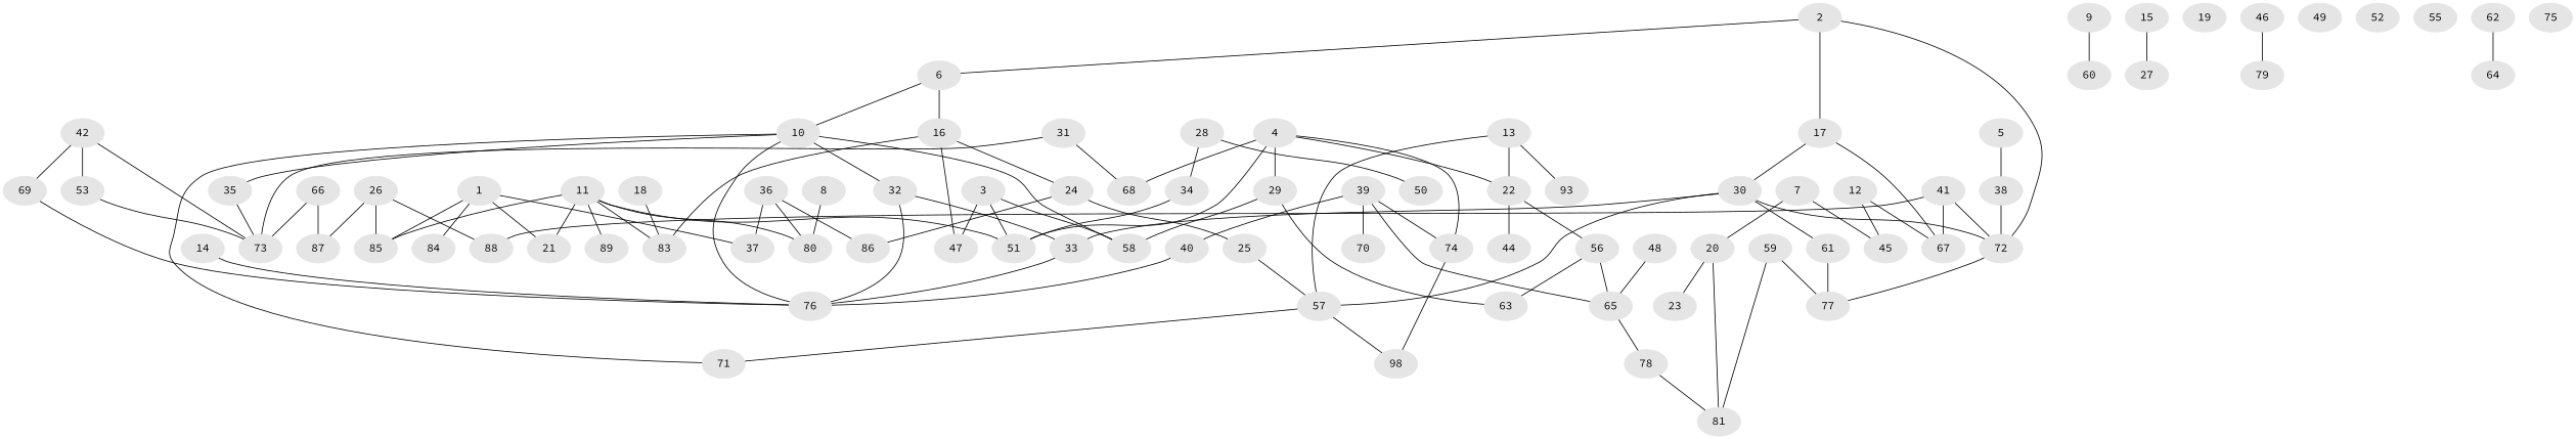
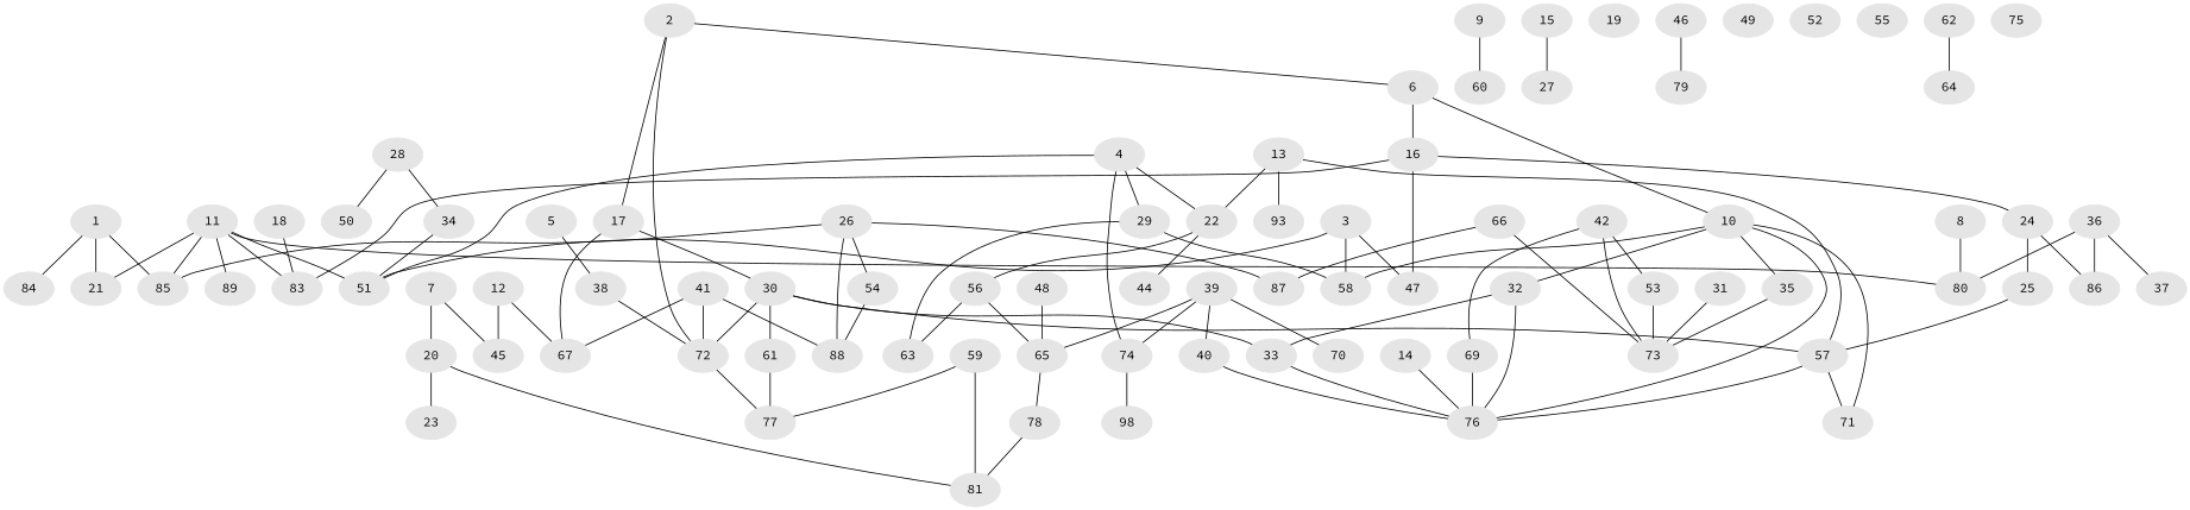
  graph {
    fontname="Source Code Pro"
    node [color=gray90 fontname="Source Code Pro" style=filled]
    edge [fontname="Source Code Pro"]
    1
    21
    37
    84
    85
    2
    6
    17
    72
    10
    16
    67
    30
    77
    3
    47
    51
    58
    4
    22
    29
-   68
    74
    44
    56
    63
    n27 [label=98]
    5
    38
    35
    32
    71
    76
    83
    24
    7
    20
    45
    23
    81
    73
    8
    80
    9
    60
    33
    11
    89
    12
    13
    n51 [label=93]
    57
    14
    15
    27
    61
    18
    19
    25
    86
    65
    26
+   54
    87
    88
    28
    34
    50
    31
    36
    39
    40
    70
    78
    41
    42
    53
    69
    46
    79
    48
    49
    52
    55
    59
    62
    64
    66
    75
    1 -- 21
-   1 -- 37
    1 -- 84
    1 -- 85
    2 -- 6
    2 -- 17
    2 -- 72
    6 -- 10
    6 -- 16
    17 -- 67
    17 -- 30
    72 -- 77
    10 -- 58
    10 -- 35
    10 -- 32
    10 -- 71
    10 -- 76
    16 -- 47
    16 -- 83
    16 -- 24
    30 -- 72
    30 -- 33
    30 -- 57
    30 -- 61
    3 -- 47
    3 -- 51
    3 -- 58
    4 -- 51
    4 -- 22
    4 -- 29
-   4 -- 68
    4 -- 74
    22 -- 44
    22 -- 56
    29 -- 58
    29 -- 63
    74 -- n27
    56 -- 63
    56 -- 65
    5 -- 38
    38 -- 72
    35 -- 73
    32 -- 76
    32 -- 33
    24 -- 25
    24 -- 86
    7 -- 20
    7 -- 45
    20 -- 23
    20 -- 81
    8 -- 80
    9 -- 60
    33 -- 76
    11 -- 21
    11 -- 85
    11 -- 51
    11 -- 83
    11 -- 80
    11 -- 89
    12 -- 67
    12 -- 45
    13 -- 22
    13 -- n51
    13 -- 57
-   57 -- n27
+   57 -- 76
    57 -- 71
    14 -- 76
    15 -- 27
    61 -- 77
    18 -- 83
    25 -- 57
    65 -- 78
    26 -- 85
+   26 -- 54
    26 -- 87
    26 -- 88
+   54 -- 88
    28 -- 34
    28 -- 50
    34 -- 51
-   31 -- 68
    31 -- 73
    36 -- 37
    36 -- 80
    36 -- 86
    39 -- 74
    39 -- 65
    39 -- 40
    39 -- 70
    40 -- 76
    78 -- 81
    41 -- 72
    41 -- 67
    41 -- 88
    42 -- 73
    42 -- 53
    42 -- 69
    53 -- 73
    69 -- 76
    46 -- 79
    48 -- 65
    59 -- 77
    59 -- 81
    62 -- 64
    66 -- 73
    66 -- 87
  }
